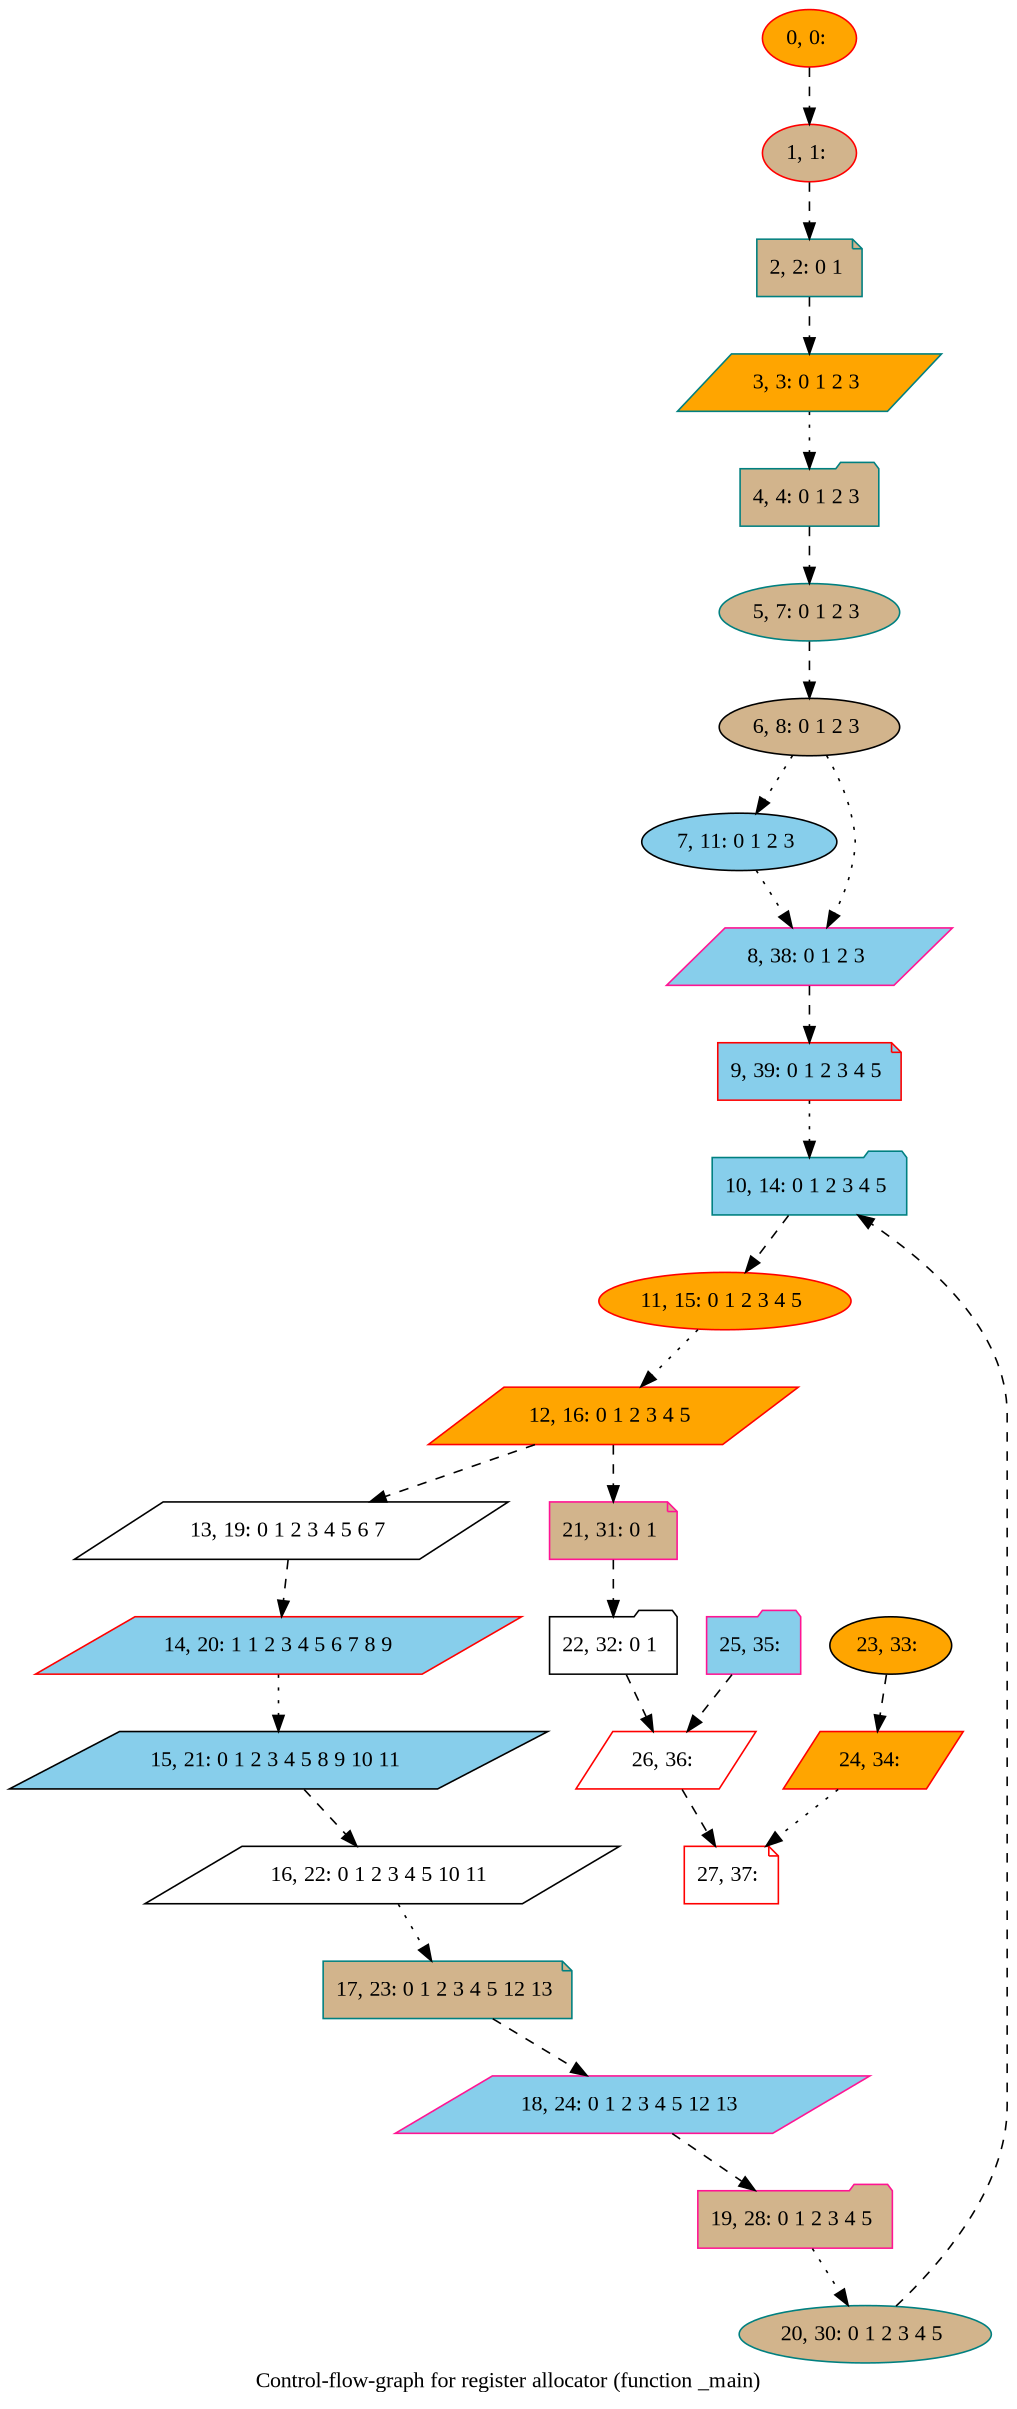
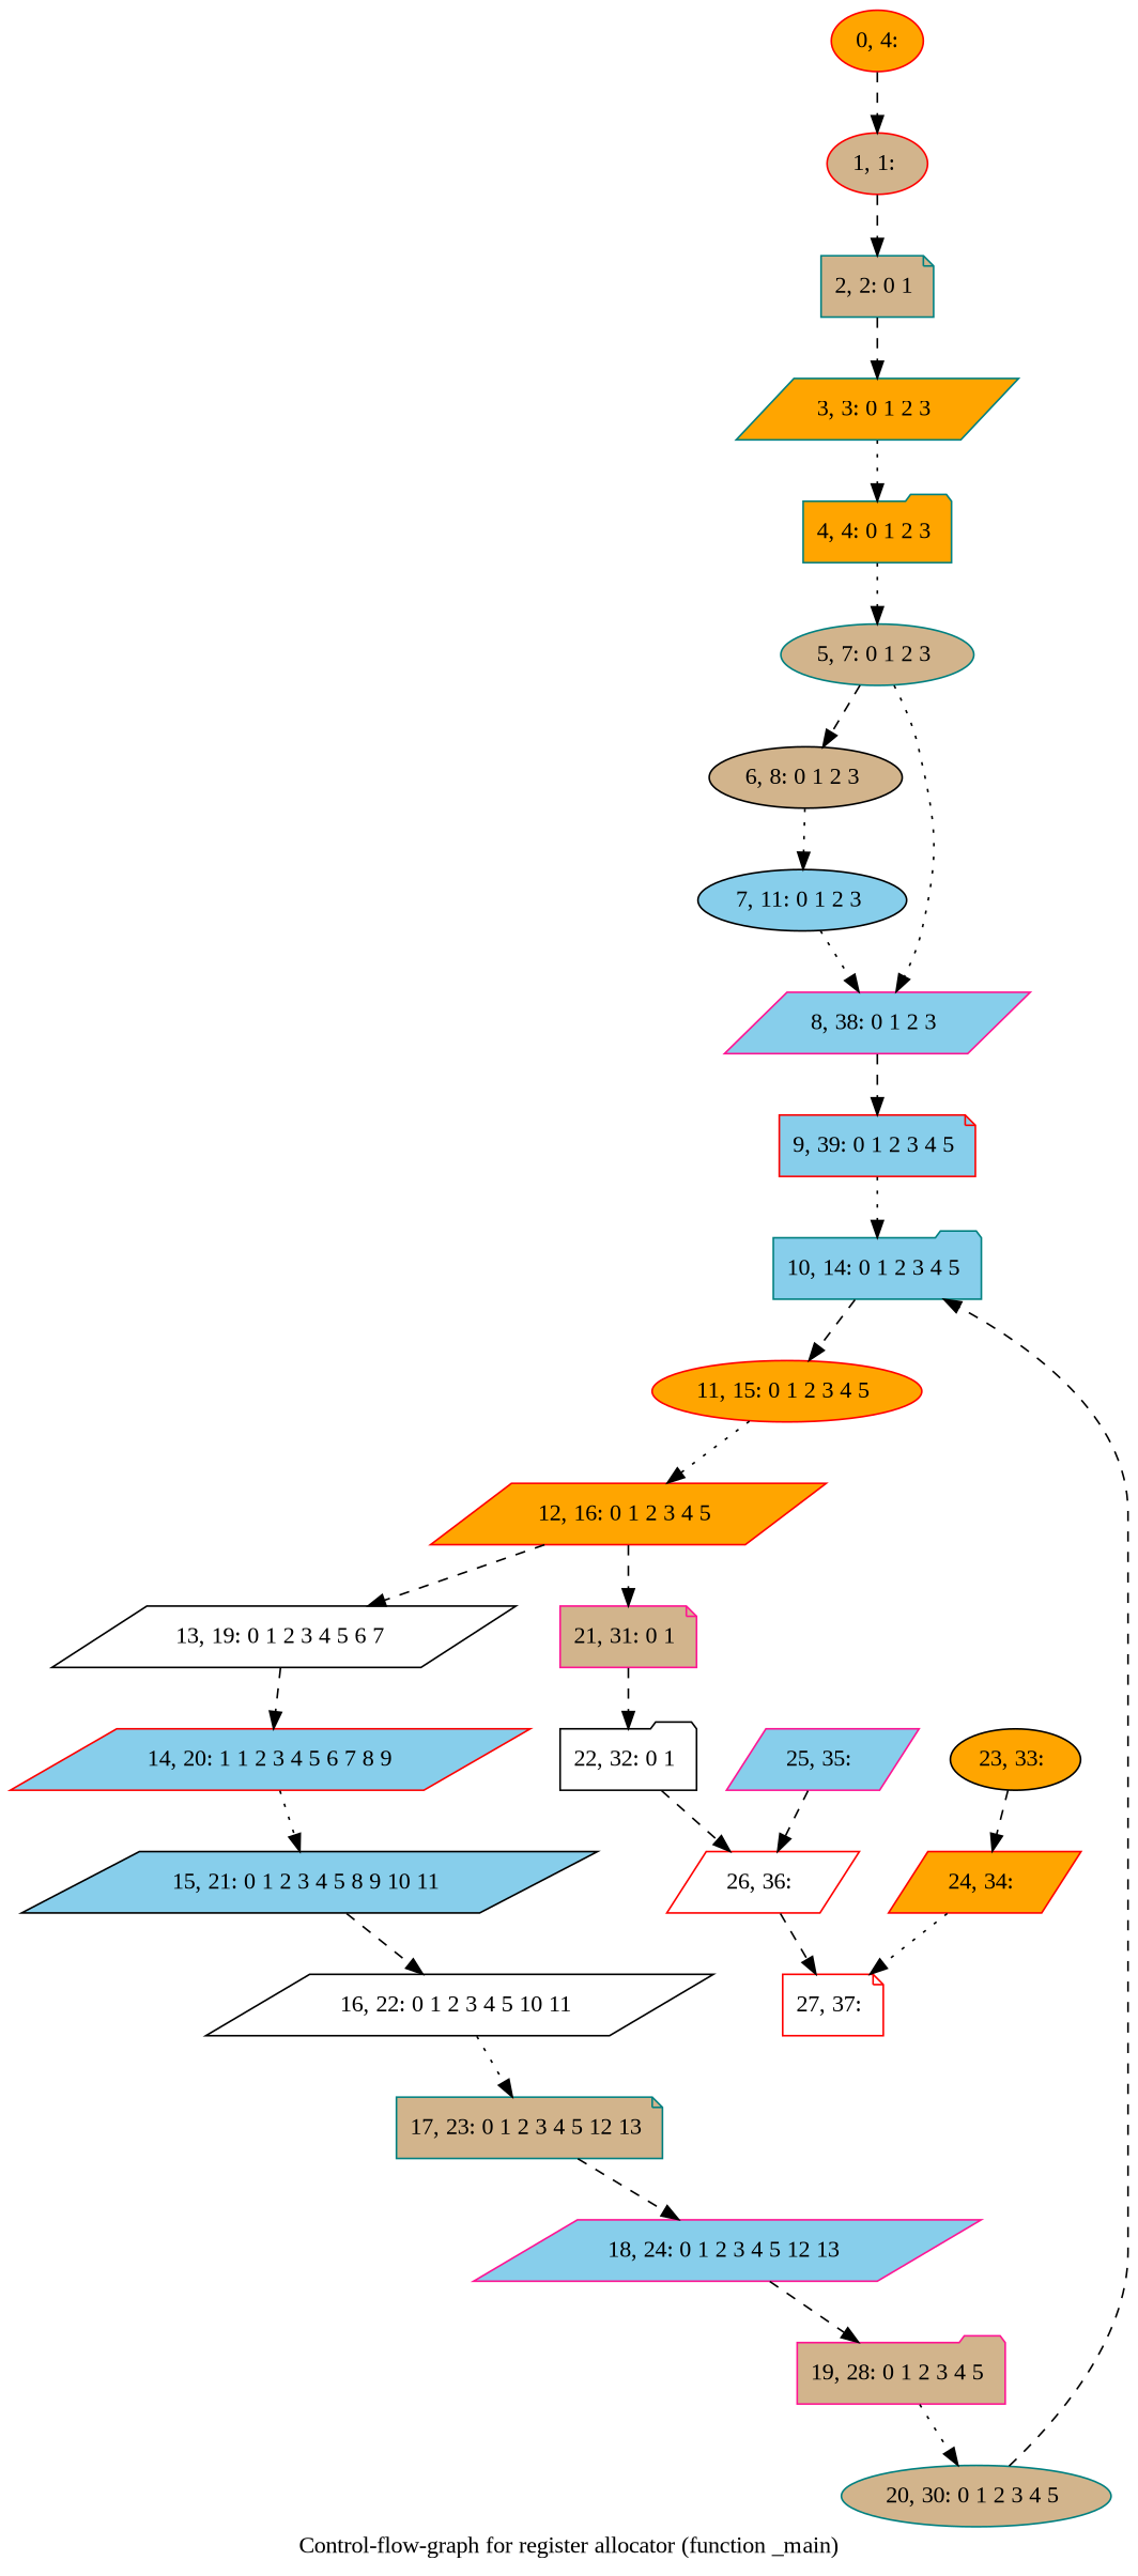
  digraph {
    fontname="Liberation Serif"
    label="Control-flow-graph for register allocator (function _main)"
    node [color=red fillcolor=tan fontname="Liberation Serif" shape=parallelogram style=filled]
    edge [fontname="Liberation Serif" style=dashed]
-   n1 [fillcolor=orange label="0, 0: " shape=ellipse]
+   n1 [fillcolor=orange label="0, 4:" shape=ellipse]
    n2 [label="1, 1: " shape=ellipse]
    n3 [color=teal label="2, 2: 0 1 " shape=note]
    n4 [color=teal fillcolor=orange label="3, 3: 0 1 2 3 "]
-   n5 [color=teal label="4, 4: 0 1 2 3 " shape=folder]
+   n5 [color=teal fillcolor=orange label="4, 4: 0 1 2 3 " shape=folder]
    n6 [color=teal label="5, 7: 0 1 2 3 " shape=ellipse]
    n7 [color=black label="6, 8: 0 1 2 3 " shape=ellipse]
    n8 [color=black fillcolor=skyblue label="7, 11: 0 1 2 3 " shape=ellipse]
    n9 [color=deeppink fillcolor=skyblue label="8, 38: 0 1 2 3 "]
    n10 [fillcolor=skyblue label="9, 39: 0 1 2 3 4 5 " shape=note]
    n11 [color=teal fillcolor=skyblue label="10, 14: 0 1 2 3 4 5 " shape=folder]
    n12 [fillcolor=orange label="11, 15: 0 1 2 3 4 5 " shape=ellipse]
    n13 [fillcolor=orange label="12, 16: 0 1 2 3 4 5 "]
    n14 [color=black fillcolor=white label="13, 19: 0 1 2 3 4 5 6 7 "]
    n15 [color=deeppink label="21, 31: 0 1 " shape=note]
    n16 [fillcolor=skyblue label="14, 20: 1 1 2 3 4 5 6 7 8 9"]
    n17 [color=black fillcolor=white label="22, 32: 0 1 " shape=folder]
    n18 [color=black fillcolor=skyblue label="15, 21: 0 1 2 3 4 5 8 9 10 11 "]
    n19 [color=black fillcolor=white label="16, 22: 0 1 2 3 4 5 10 11 "]
    n20 [color=teal label="17, 23: 0 1 2 3 4 5 12 13 " shape=note]
    n21 [color=deeppink fillcolor=skyblue label="18, 24: 0 1 2 3 4 5 12 13 "]
    n22 [color=deeppink label="19, 28: 0 1 2 3 4 5 " shape=folder]
    n23 [color=teal label="20, 30: 0 1 2 3 4 5 " shape=ellipse]
    n24 [fillcolor=white label="26, 36: "]
    n25 [color=black fillcolor=orange label="23, 33: " shape=ellipse]
    n26 [fillcolor=orange label="24, 34: "]
    n27 [fillcolor=white label="27, 37: " shape=note]
-   n28 [color=deeppink fillcolor=skyblue label="25, 35: " shape=folder]
+   n28 [color=deeppink fillcolor=skyblue label="25, 35: "]
    n1 -> n2
    n2 -> n3
    n3 -> n4
    n4 -> n5 [style=dotted]
-   n5 -> n6
+   n5 -> n6 [style=dotted]
    n6 -> n7
    n7 -> n8 [style=dotted]
-   n7 -> n9 [style=dotted]
+   n6 -> n9 [style=dotted]
    n8 -> n9 [style=dotted]
    n9 -> n10
    n10 -> n11 [style=dotted]
    n11 -> n12
    n12 -> n13 [style=dotted]
    n13 -> n14
    n13 -> n15
    n14 -> n16
    n15 -> n17
    n16 -> n18 [style=dotted]
    n17 -> n24
    n18 -> n19
    n19 -> n20 [style=dotted]
    n20 -> n21
    n21 -> n22
    n22 -> n23 [style=dotted]
    n23 -> n11
    n24 -> n27
    n25 -> n26
    n26 -> n27 [style=dotted]
    n28 -> n24
  }
